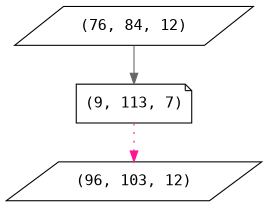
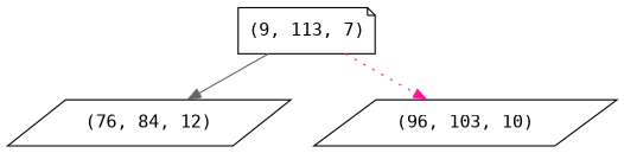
  digraph {
    fontname="DejaVu Sans Mono"
    node [fontname="DejaVu Sans Mono" shape=parallelogram]
    edge [fontname="DejaVu Sans Mono"]
    "(9, 113, 7)" [shape=note]
    "(76, 84, 12)"
-   "(96, 103, 10)" [label="(96, 103, 12)"]
-   "(76, 84, 12)" -> "(9, 113, 7)" [color=gray40 style=solid]
+   "(96, 103, 10)"
+   "(9, 113, 7)" -> "(76, 84, 12)" [color=gray40 style=solid]
    "(9, 113, 7)" -> "(96, 103, 10)" [color=deeppink style=dotted]
  }
